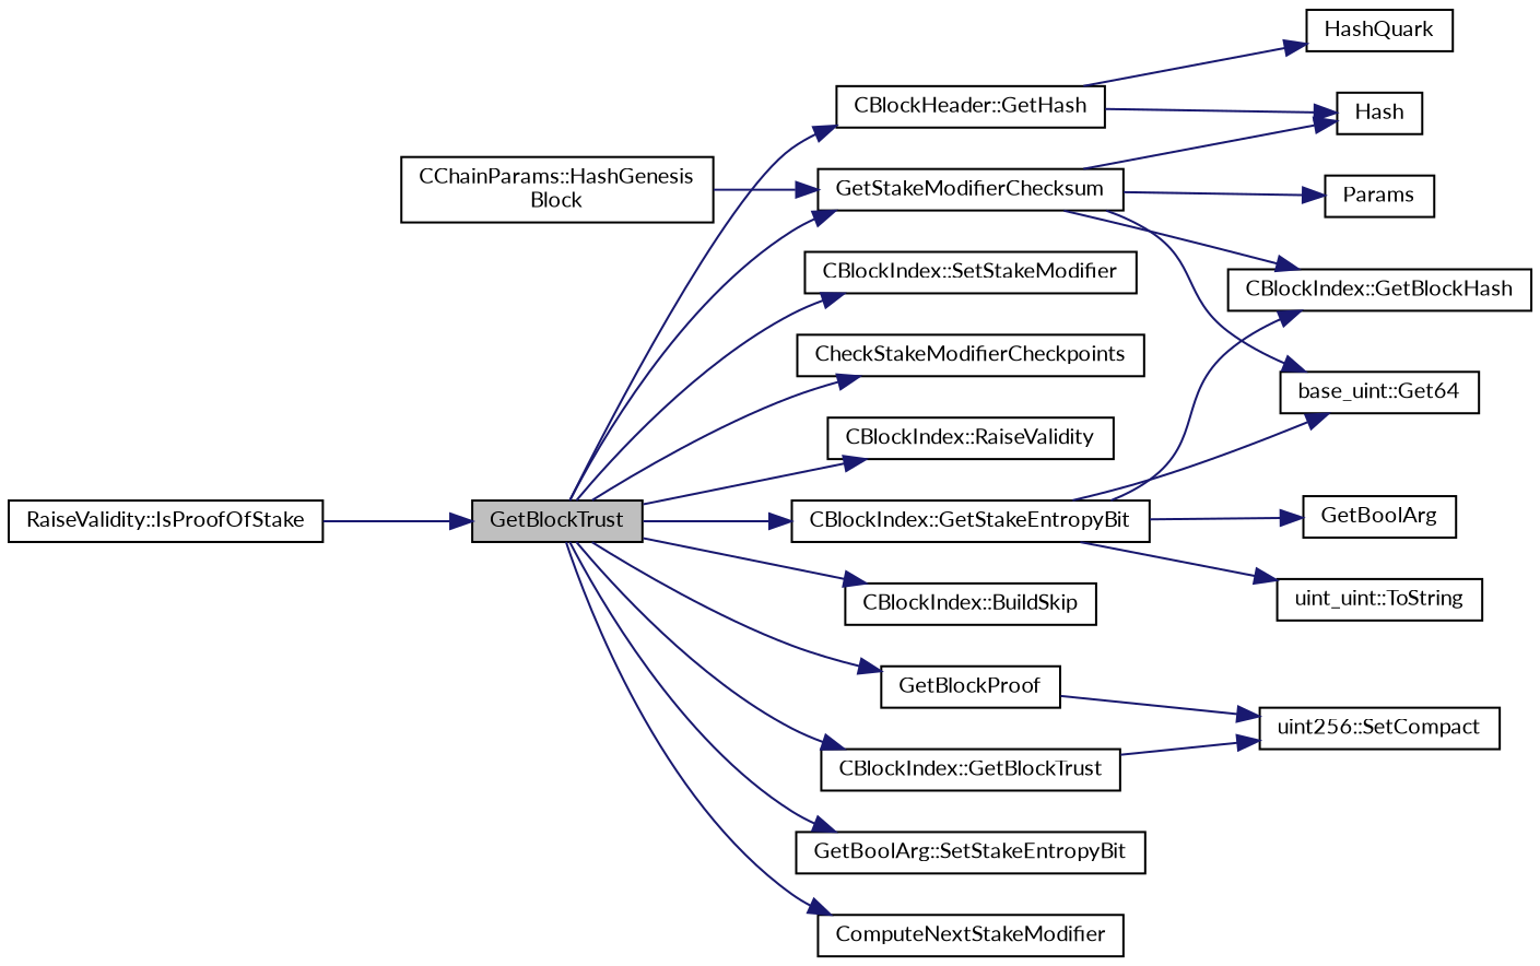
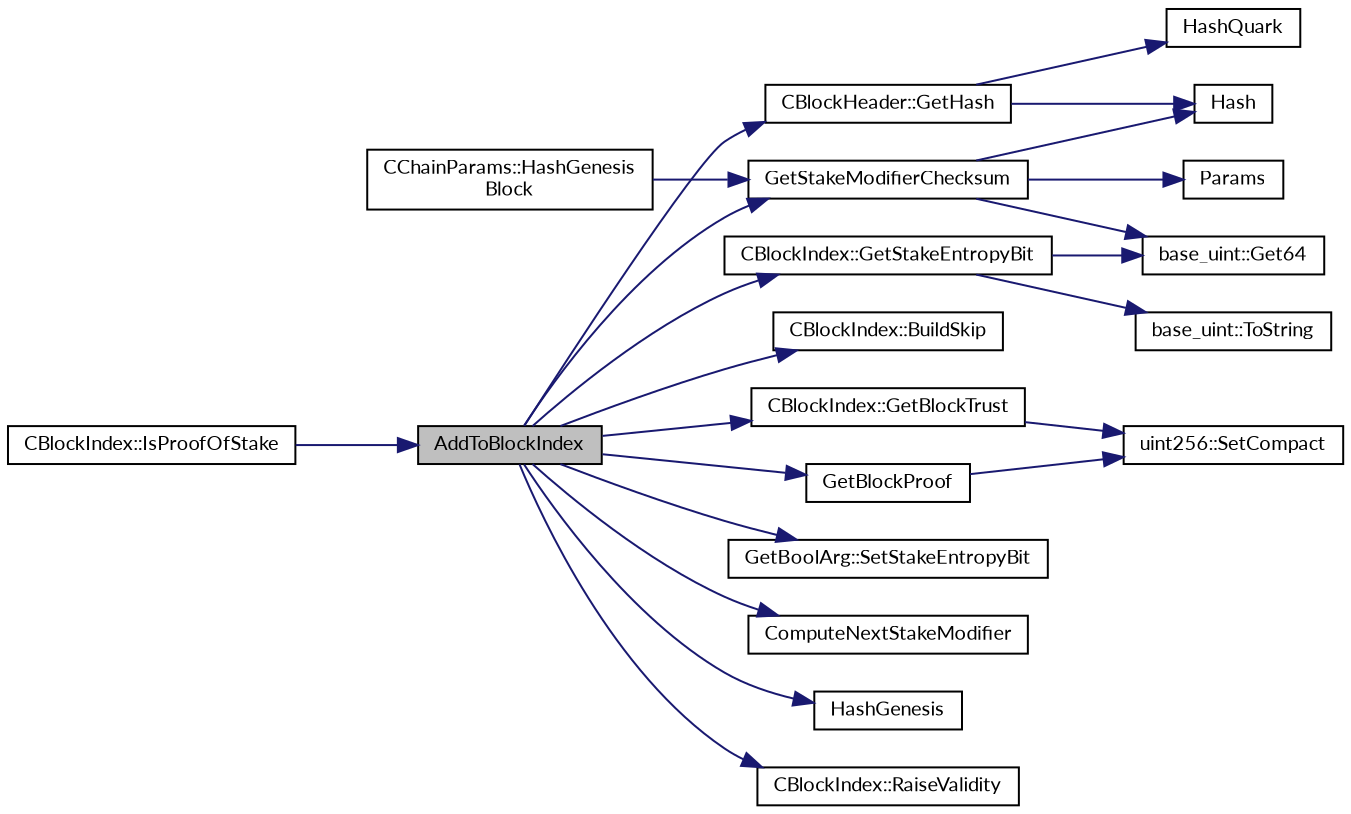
  digraph {
    fontname=Lato
    rankdir=LR
    node [color=black fillcolor=white fontname=Lato fontsize=10 shape=record style=filled]
    edge [color=midnightblue fontname=Lato fontsize=10 labelfontname=Helvetica labelfontsize=10 style=solid]
-   n1 [fillcolor=grey75 fontcolor=black height=0.2 label=GetBlockTrust width=0.4]
+   n1 [fillcolor=grey75 fontcolor=black height=0.2 label=AddToBlockIndex width=0.4]
    n2 [height=0.2 label="CBlockHeader::GetHash" width=0.4]
    n3 [height=0.2 label="CBlockIndex::BuildSkip" width=0.4]
    n4 [height=0.2 label="CBlockIndex::GetBlockTrust" width=0.4]
    n5 [height=0.2 label="GetBoolArg::SetStakeEntropyBit" width=0.4]
    n6 [height=0.2 label="CBlockIndex::GetStakeEntropyBit" width=0.4]
    n7 [height=0.2 label=ComputeNextStakeModifier width=0.4]
-   n8 [height=0.2 label="CBlockIndex::SetStakeModifier" width=0.4]
    n9 [height=0.2 label=GetStakeModifierChecksum width=0.4]
-   n10 [height=0.2 label=CheckStakeModifierCheckpoints width=0.4]
+   n10 [height=0.2 label=HashGenesis width=0.4]
    n11 [height=0.2 label=GetBlockProof width=0.4]
    n12 [height=0.2 label="CBlockIndex::RaiseValidity" width=0.4]
    n13 [height=0.2 label=HashQuark width=0.4]
    n14 [height=0.2 label=Hash width=0.4]
-   n15 [height=0.2 label="RaiseValidity::IsProofOfStake" width=0.4]
+   n15 [height=0.2 label="CBlockIndex::IsProofOfStake" width=0.4]
    n16 [height=0.2 label="uint256::SetCompact" width=0.4]
-   n17 [height=0.2 label="CBlockIndex::GetBlockHash" width=0.4]
    n18 [height=0.2 label="base_uint::Get64" width=0.4]
-   n19 [height=0.2 label=GetBoolArg width=0.4]
-   n20 [height=0.2 label="uint_uint::ToString" width=0.4]
+   n20 [height=0.2 label="base_uint::ToString" width=0.4]
    n21 [height=0.2 label=Params width=0.4]
    n22 [height=0.2 label="CChainParams::HashGenesis\lBlock" width=0.4]
    n1 -> n2
    n1 -> n3
    n1 -> n4
    n1 -> n5
    n1 -> n6
    n1 -> n7
-   n1 -> n8
    n1 -> n9
    n1 -> n10
    n1 -> n11
    n1 -> n12
    n2 -> n13
    n2 -> n14
    n4 -> n16
-   n6 -> n17
    n6 -> n18
-   n6 -> n19
    n6 -> n20
    n9 -> n14
-   n9 -> n17
    n9 -> n18
    n9 -> n21
    n11 -> n16
    n15 -> n1
    n22 -> n9
  }
